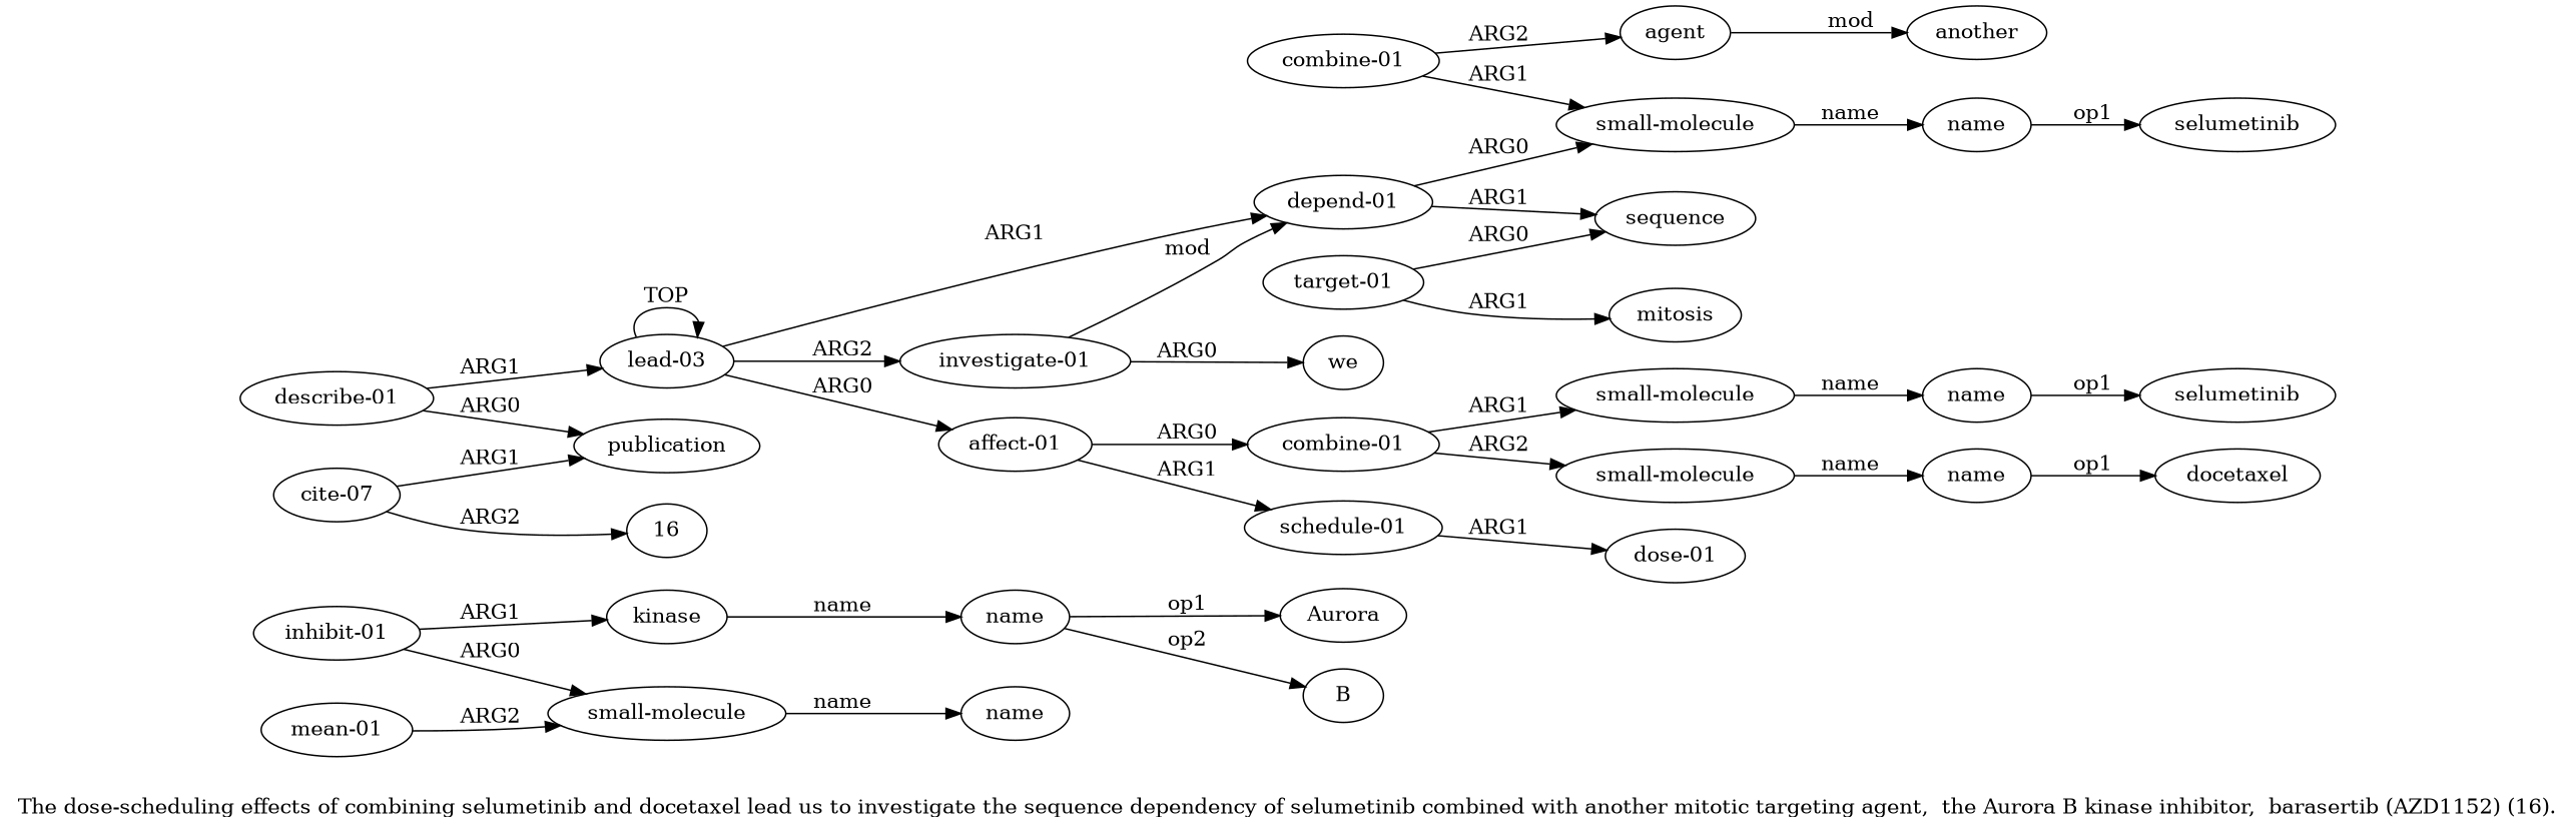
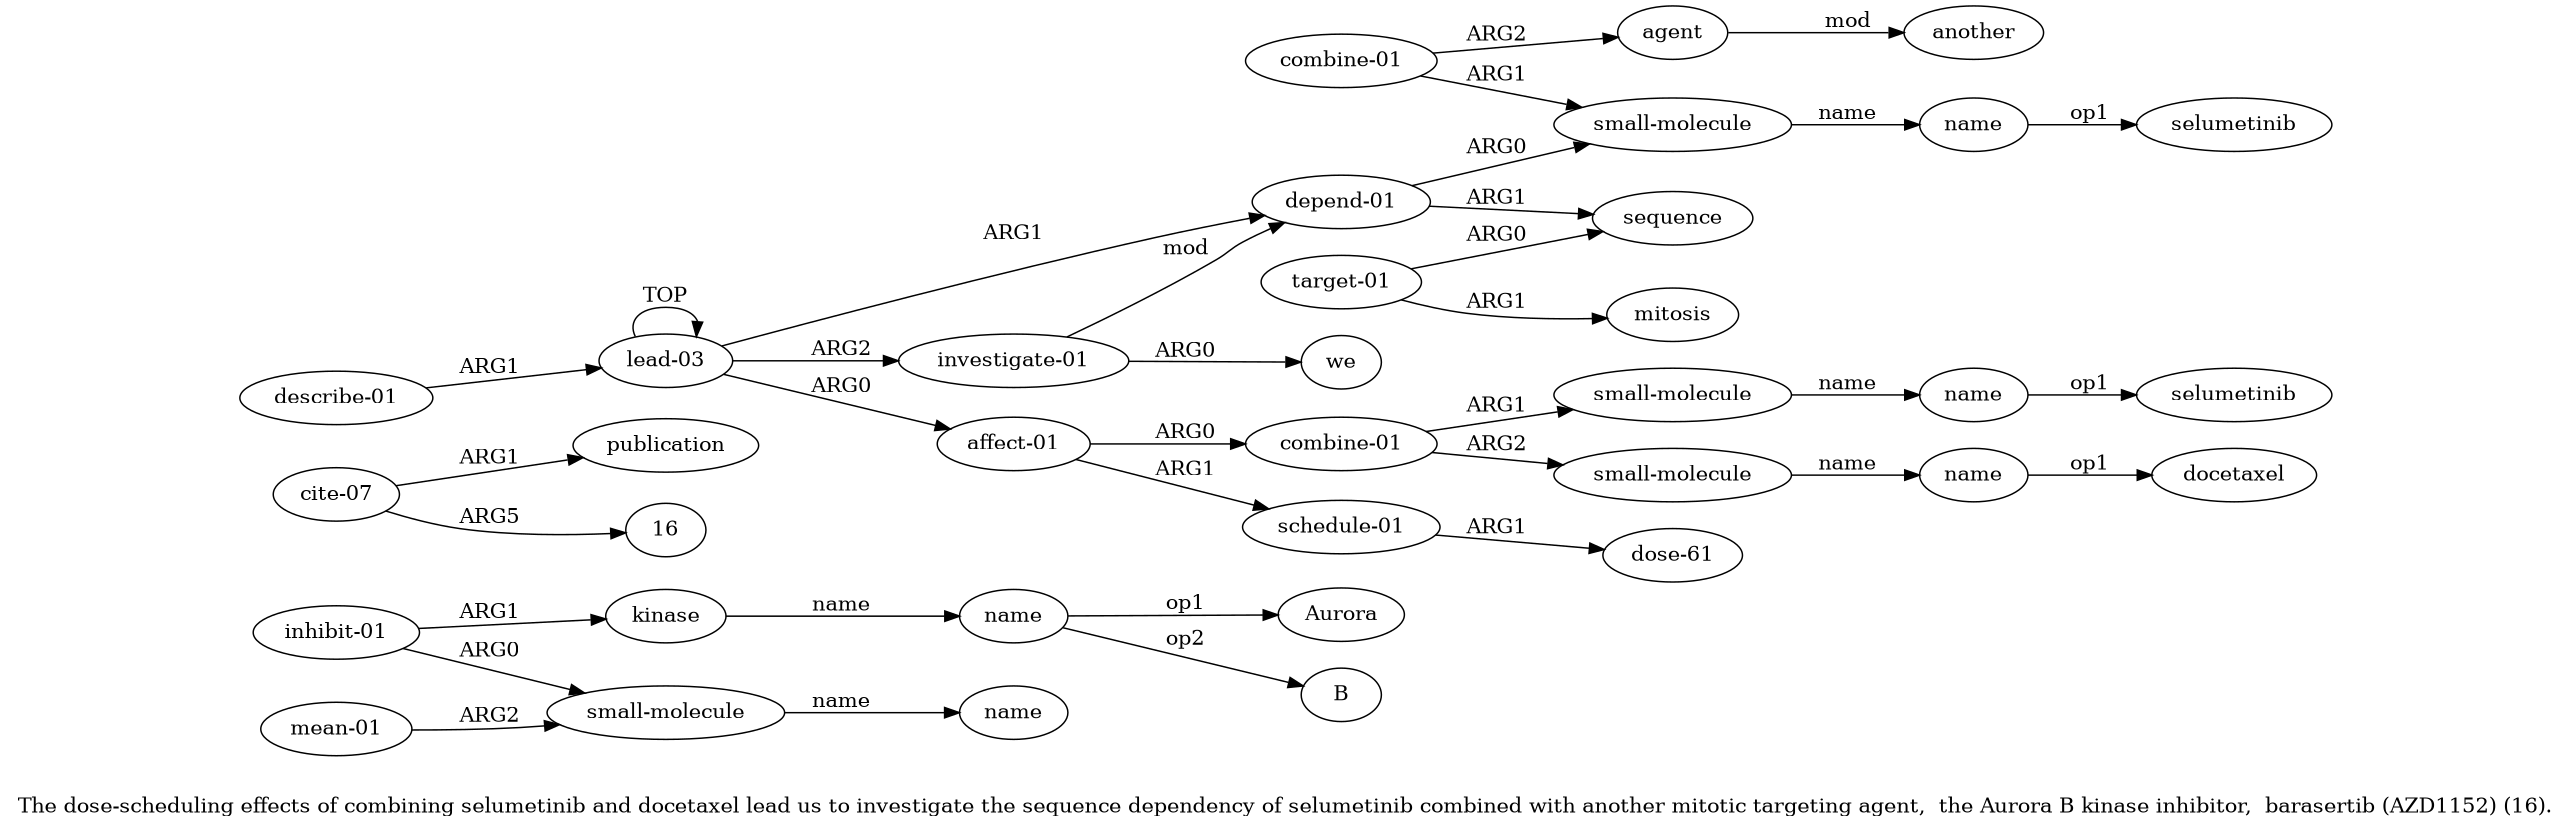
  digraph {
    label="The dose-scheduling effects of combining selumetinib and docetaxel lead us to investigate the sequence dependency of selumetinib combined with another mitotic targeting agent,  the Aurora B kinase inhibitor,  barasertib (AZD1152) (16)."
    rankdir=LR
    node [color=black gold_ind=-1 gold_label=name test_ind=-1 test_label=name]
    edge [color=black gold_label=ARG1 test_label=ARG1]
    n1 [gold_ind=20 label=name test_ind=20]
    n2 [gold_ind=21 gold_label="inhibit-01" label="inhibit-01" test_ind=21 test_label="inhibit-01"]
    n3 [gold_ind=22 gold_label=kinase label=kinase test_ind=22 test_label=kinase]
    n4 [gold_ind=19 gold_label="small-molecule" label="small-molecule" test_ind=19 test_label="small-molecule"]
    n5 [gold_ind=23 label=name test_ind=23]
    n6 [gold_label=Aurora label=Aurora test_label=Aurora]
    n7 [gold_label=B label=B test_label=B]
    n8 [gold_ind=24 gold_label=another label=another test_ind=24 test_label=another]
    n9 [gold_ind=25 gold_label=sequence label=sequence test_ind=25 test_label=sequence]
    n10 [gold_ind=26 gold_label="describe-01" label="describe-01" test_ind=26 test_label="describe-01"]
    n11 [gold_ind=27 gold_label=publication label=publication test_ind=27 test_label=publication]
    n12 [gold_ind=0 gold_label="lead-03" label="lead-03" test_ind=0 test_label="lead-03"]
    n13 [gold_ind=10 gold_label="investigate-01" label="investigate-01" test_ind=10 test_label="investigate-01"]
    n14 [gold_ind=1 gold_label="affect-01" label="affect-01" test_ind=1 test_label="affect-01"]
    n15 [gold_ind=11 gold_label="depend-01" label="depend-01" test_ind=11 test_label="depend-01"]
    n16 [gold_ind=9 gold_label=we label=we test_ind=9 test_label=we]
    n17 [gold_ind=2 gold_label="combine-01" label="combine-01" test_ind=2 test_label="combine-01"]
    n18 [gold_ind=7 gold_label="schedule-01" label="schedule-01" test_ind=7 test_label="schedule-01"]
    n19 [gold_ind=28 gold_label="cite-01" label="cite-07" test_ind=28 test_label="cite-01"]
    n20 [gold_label=16 label=16 test_label=16]
    n21 [gold_label=selumetinib label=selumetinib test_label=selumetinib]
    n22 [gold_label=docetaxel label=docetaxel test_label=docetaxel]
    n23 [gold_ind=15 gold_label=agent label=agent test_ind=15 test_label=agent]
    n24 [gold_ind=14 gold_label="combine-01" label="combine-01" test_ind=14 test_label="combine-01"]
    n25 [gold_ind=12 gold_label="small-molecule" label="small-molecule" test_ind=12 test_label="small-molecule"]
    n26 [gold_ind=13 label=name test_ind=13]
    n27 [gold_label=selumetinib label=selumetinib test_label=selumetinib]
    n28 [gold_ind=17 gold_label=mitosis label=mitosis test_ind=17 test_label=mitosis]
    n29 [gold_ind=16 gold_label="target-01" label="target-01" test_ind=16 test_label="target-01"]
    n30 [gold_ind=18 gold_label="mean-01" label="mean-01" test_ind=18 test_label="mean-01"]
    n31 [gold_ind=3 gold_label="small-molecule" label="small-molecule" test_ind=3 test_label="small-molecule"]
    n32 [gold_ind=5 gold_label="small-molecule" label="small-molecule" test_ind=5 test_label="small-molecule"]
-   n33 [gold_ind=8 gold_label="dose-01" label="dose-01" test_ind=8 test_label="dose-01"]
+   n33 [gold_ind=8 gold_label="dose-01" label="dose-61" test_ind=8 test_label="dose-01"]
    n34 [gold_ind=4 label=name test_ind=4]
    n35 [gold_ind=6 label=name test_ind=6]
    n2 -> n3 [label=ARG1]
    n2 -> n4 [gold_label=ARG0 label=ARG0 test_label=ARG0]
    n3 -> n5 [gold_label=name label=name test_label=name]
    n4 -> n1 [gold_label=name label=name test_label=name]
    n5 -> n6 [gold_label=op1 label=op1 test_label=op1]
    n5 -> n7 [gold_label=op2 label=op2 test_label=op2]
-   n10 -> n11 [gold_label=ARG0 label=ARG0 test_label=ARG0]
    n10 -> n12 [label=ARG1]
    n12 -> n12 [gold_label=TOP label=TOP test_label=TOP]
    n12 -> n13 [gold_label=ARG2 label=ARG2 test_label=ARG2]
    n12 -> n14 [gold_label=ARG0 label=ARG0 test_label=ARG0]
    n12 -> n15 [label=ARG1]
    n13 -> n15 [label=mod]
    n13 -> n16 [gold_label=ARG0 label=ARG0 test_label=ARG0]
    n14 -> n17 [gold_label=ARG0 label=ARG0 test_label=ARG0]
    n14 -> n18 [label=ARG1]
    n15 -> n9 [label=ARG1]
    n15 -> n25 [gold_label=ARG0 label=ARG0 test_label=ARG0]
    n17 -> n31 [label=ARG1]
    n17 -> n32 [gold_label=ARG2 label=ARG2 test_label=ARG2]
    n18 -> n33 [label=ARG1]
    n19 -> n11 [label=ARG1]
-   n19 -> n20 [gold_label=ARG2 label=ARG2 test_label=ARG2]
+   n19 -> n20 [gold_label=ARG2 label=ARG5 test_label=ARG2]
    n23 -> n8 [gold_label=mod label=mod test_label=mod]
    n24 -> n23 [gold_label=ARG2 label=ARG2 test_label=ARG2]
    n24 -> n25 [label=ARG1]
    n25 -> n26 [gold_label=name label=name test_label=name]
    n26 -> n27 [gold_label=op1 label=op1 test_label=op1]
    n29 -> n9 [gold_label=ARG0 label=ARG0 test_label=ARG0]
    n29 -> n28 [label=ARG1]
    n30 -> n4 [gold_label=ARG2 label=ARG2 test_label=ARG2]
    n31 -> n34 [gold_label=name label=name test_label=name]
    n32 -> n35 [gold_label=name label=name test_label=name]
    n34 -> n21 [gold_label=op1 label=op1 test_label=op1]
    n35 -> n22 [gold_label=op1 label=op1 test_label=op1]
  }
